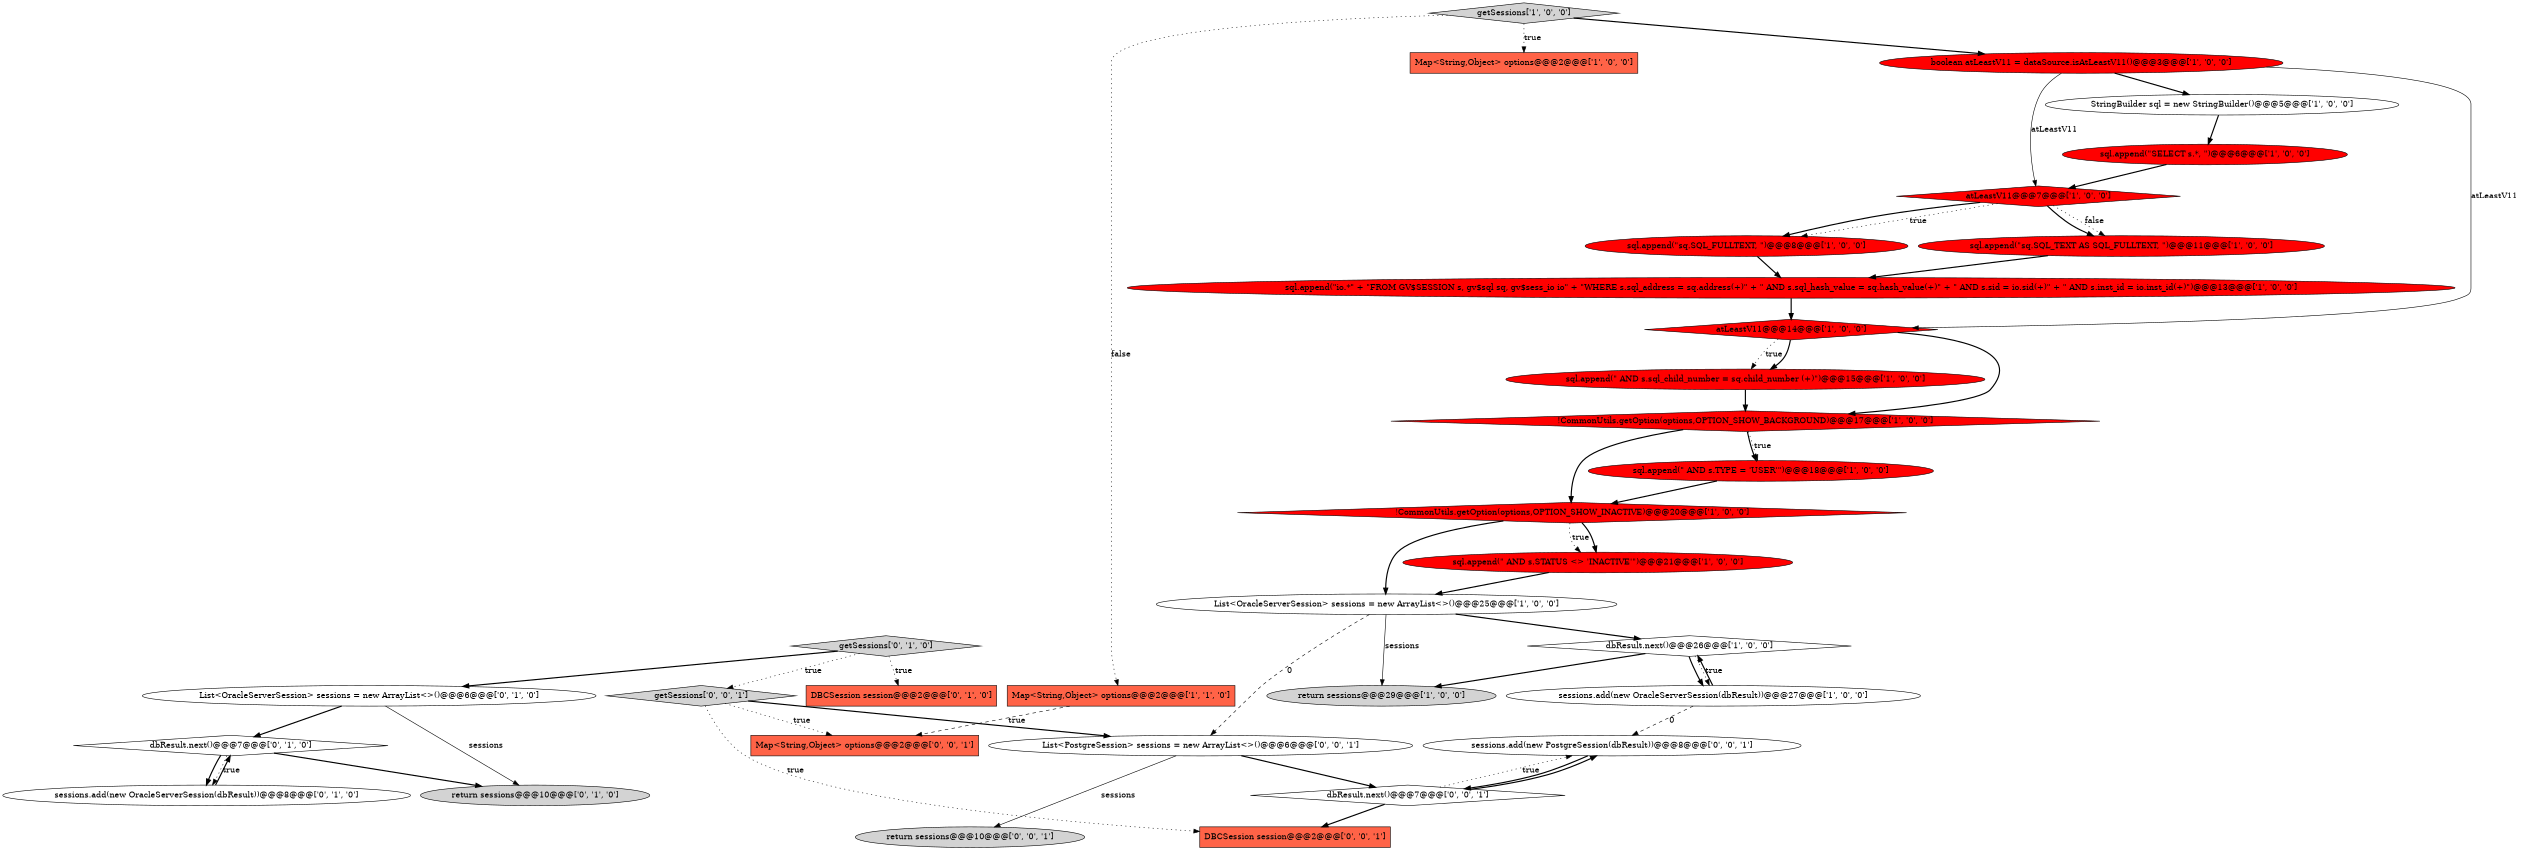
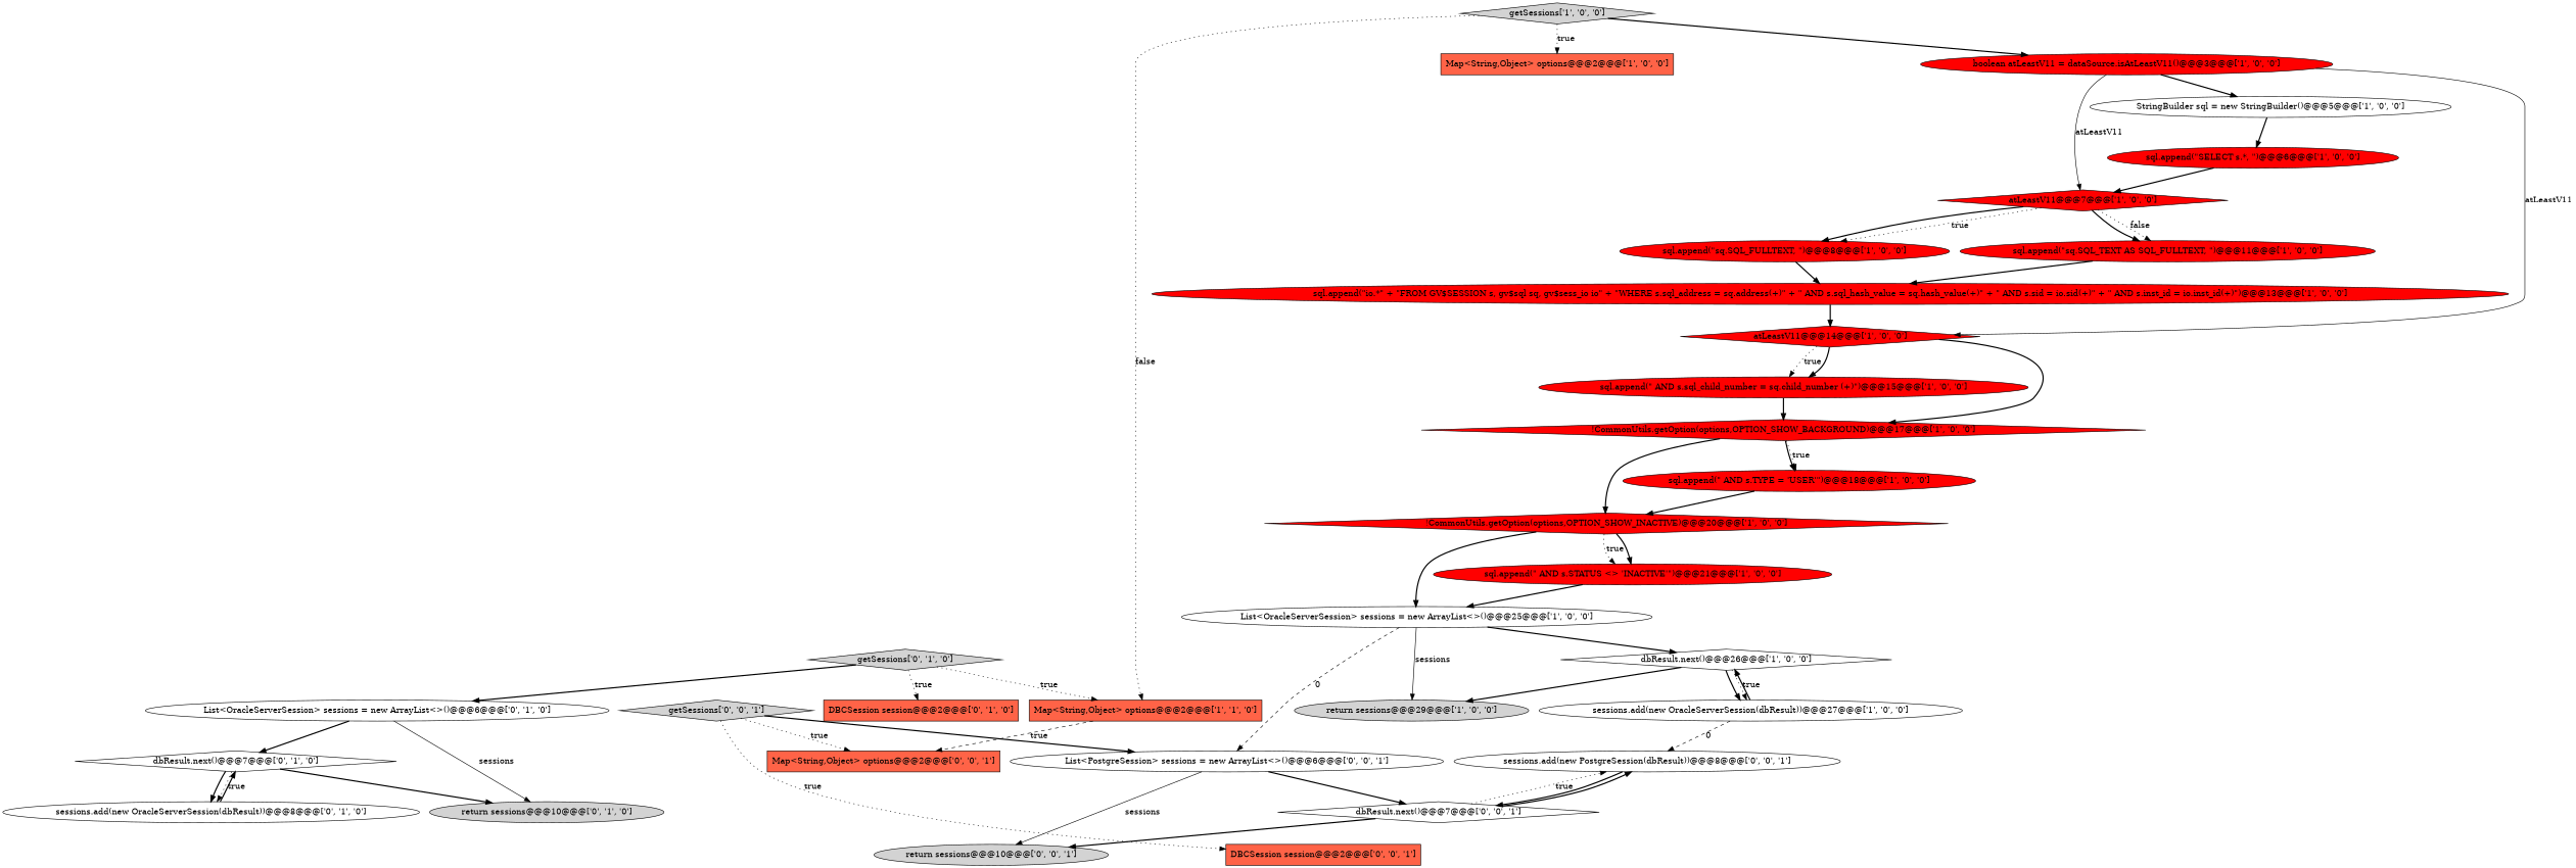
  digraph {
    node [fillcolor=red shape=ellipse style=filled]
    edge [style=bold]
    n1 [label="sql.append(\" AND s.sql_child_number = sq.child_number (+)\")@@@15@@@['1', '0', '0']"]
    n2 [label="!CommonUtils.getOption(options,OPTION_SHOW_BACKGROUND)@@@17@@@['1', '0', '0']" shape=diamond]
    n3 [label="!CommonUtils.getOption(options,OPTION_SHOW_INACTIVE)@@@20@@@['1', '0', '0']" shape=diamond]
    n4 [label="sql.append(\" AND s.TYPE = 'USER'\")@@@18@@@['1', '0', '0']"]
    n5 [fillcolor=white label="sessions.add(new OracleServerSession(dbResult))@@@8@@@['0', '1', '0']"]
    n6 [fillcolor=white label="dbResult.next()@@@7@@@['0', '1', '0']" shape=diamond]
    n7 [fillcolor=lightgray label="return sessions@@@10@@@['0', '1', '0']"]
    n8 [fillcolor=lightgray label="getSessions['0', '1', '0']" shape=diamond]
    n9 [fillcolor=tomato label="Map<String,Object> options@@@2@@@['1', '1', '0']" shape=box]
    n10 [fillcolor=white label="List<OracleServerSession> sessions = new ArrayList<>()@@@6@@@['0', '1', '0']"]
    n11 [fillcolor=tomato label="DBCSession session@@@2@@@['0', '1', '0']" shape=box]
    n12 [fillcolor=tomato label="Map<String,Object> options@@@2@@@['0', '0', '1']" shape=box]
    n13 [fillcolor=tomato label="Map<String,Object> options@@@2@@@['1', '0', '0']" shape=box]
    n14 [fillcolor=white label="List<OracleServerSession> sessions = new ArrayList<>()@@@25@@@['1', '0', '0']"]
    n15 [label="sql.append(\" AND s.STATUS <> 'INACTIVE'\")@@@21@@@['1', '0', '0']"]
    n16 [label="sql.append(\"SELECT s.*, \")@@@6@@@['1', '0', '0']"]
    n17 [label="atLeastV11@@@7@@@['1', '0', '0']" shape=diamond]
    n18 [label="sql.append(\"sq.SQL_FULLTEXT, \")@@@8@@@['1', '0', '0']"]
    n19 [label="sql.append(\"sq.SQL_TEXT AS SQL_FULLTEXT, \")@@@11@@@['1', '0', '0']"]
    n20 [fillcolor=white label="dbResult.next()@@@26@@@['1', '0', '0']" shape=diamond]
    n21 [fillcolor=white label="List<PostgreSession> sessions = new ArrayList<>()@@@6@@@['0', '0', '1']"]
    n22 [fillcolor=lightgray label="return sessions@@@29@@@['1', '0', '0']"]
    n23 [fillcolor=white label="sessions.add(new OracleServerSession(dbResult))@@@27@@@['1', '0', '0']"]
    n24 [fillcolor=lightgray label="return sessions@@@10@@@['0', '0', '1']"]
    n25 [fillcolor=white label="dbResult.next()@@@7@@@['0', '0', '1']" shape=diamond]
    n26 [label="sql.append(\"io.*\" + \"FROM GV$SESSION s, gv$sql sq, gv$sess_io io\" + \"WHERE s.sql_address = sq.address(+)\" + \" AND s.sql_hash_value = sq.hash_value(+)\" + \" AND s.sid = io.sid(+)\" + \" AND s.inst_id = io.inst_id(+)\")@@@13@@@['1', '0', '0']"]
    n27 [label="atLeastV11@@@14@@@['1', '0', '0']" shape=diamond]
    n28 [fillcolor=tomato label="DBCSession session@@@2@@@['0', '0', '1']" shape=box]
    n29 [label="boolean atLeastV11 = dataSource.isAtLeastV11()@@@3@@@['1', '0', '0']"]
    n30 [fillcolor=white label="StringBuilder sql = new StringBuilder()@@@5@@@['1', '0', '0']"]
    n31 [fillcolor=lightgray label="getSessions['1', '0', '0']" shape=diamond]
    n32 [fillcolor=white label="sessions.add(new PostgreSession(dbResult))@@@8@@@['0', '0', '1']"]
    n33 [fillcolor=lightgray label="getSessions['0', '0', '1']" shape=diamond]
    n1 -> n2
    n2 -> n3
    n2 -> n4
    n2 -> n4 [label=true style=dotted]
    n3 -> n14
    n3 -> n15 [label=true style=dotted]
    n3 -> n15
    n4 -> n3
    n5 -> n6
    n6 -> n5 [label=true style=dotted]
    n6 -> n5
    n6 -> n7
-   n8 -> n33 [label=true style=dotted]
+   n8 -> n9 [label=true style=dotted]
    n8 -> n10
    n8 -> n11 [label=true style=dotted]
    n9 -> n12 [label=true style=dashed]
    n10 -> n6
    n10 -> n7 [label=sessions style=solid]
    n14 -> n20
    n14 -> n21 [label=0 style=dashed]
    n14 -> n22 [label=sessions style=solid]
    n15 -> n14
    n16 -> n17
    n17 -> n18 [label=true style=dotted]
    n17 -> n18
    n17 -> n19 [label=false style=dotted]
    n17 -> n19
    n18 -> n26
    n19 -> n26
    n20 -> n22
    n20 -> n23 [label=true style=dotted]
    n20 -> n23
    n21 -> n24 [label=sessions style=solid]
    n21 -> n25
    n23 -> n20
    n23 -> n32 [label=0 style=dashed]
-   n25 -> n28
+   n25 -> n24
    n25 -> n32 [label=true style=dotted]
    n25 -> n32
    n26 -> n27
    n27 -> n1 [label=true style=dotted]
    n27 -> n1
    n27 -> n2
    n29 -> n17 [label=atLeastV11 style=solid]
    n29 -> n27 [label=atLeastV11 style=solid]
    n29 -> n30
    n30 -> n16
    n31 -> n9 [label=false style=dotted]
    n31 -> n13 [label=true style=dotted]
    n31 -> n29
    n32 -> n25
    n33 -> n12 [label=true style=dotted]
    n33 -> n21
    n33 -> n28 [label=true style=dotted]
  }
